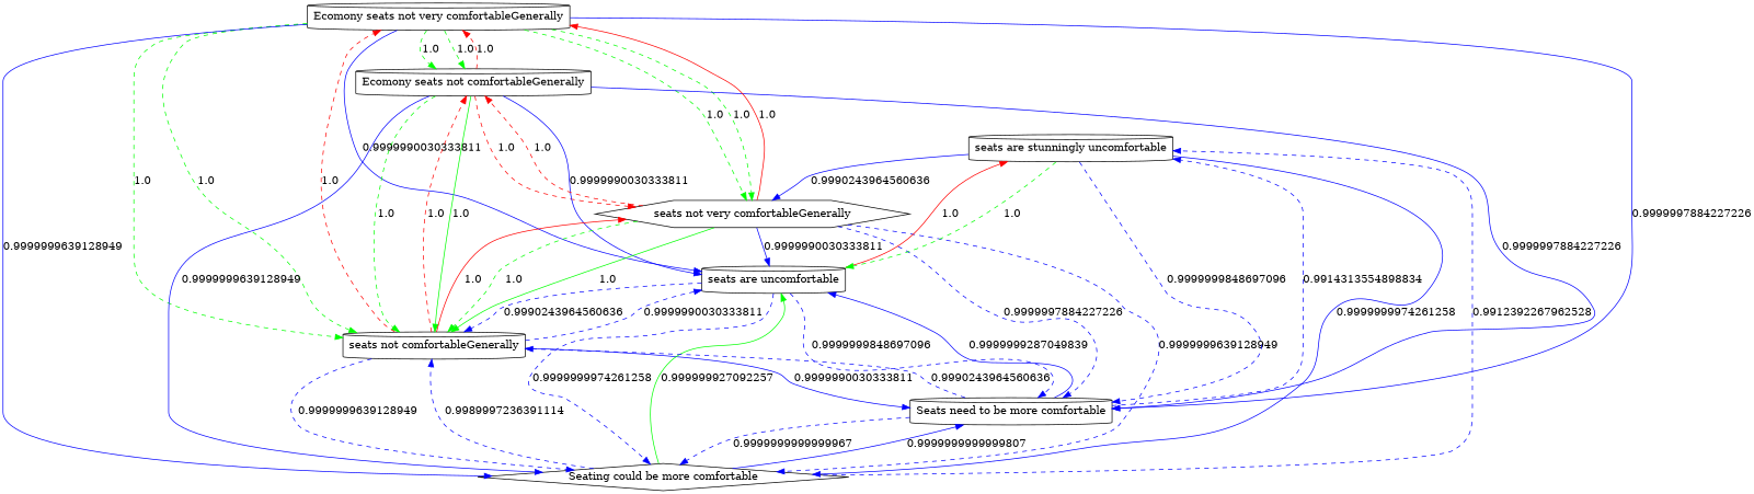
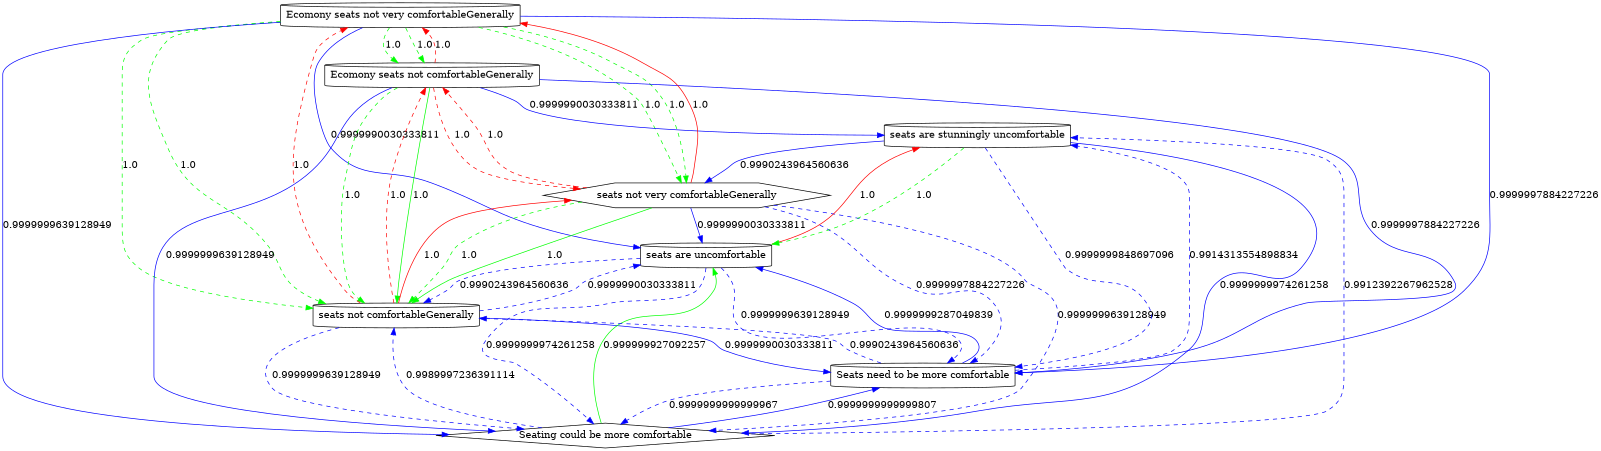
  digraph {
    node [shape=cylinder]
    edge [color=blue style=dashed]
    "Ecomony seats not very comfortableGenerally"
    "Ecomony seats not comfortableGenerally"
    "seats not comfortableGenerally"
    "seats not very comfortableGenerally" [shape=hexagon]
    "Seating could be more comfortable" [shape=diamond]
    "Seats need to be more comfortable"
    "seats are uncomfortable"
    "seats are stunningly uncomfortable"
    "Ecomony seats not very comfortableGenerally" -> "Ecomony seats not comfortableGenerally" [color=green label=1.0]
    "Ecomony seats not very comfortableGenerally" -> "Ecomony seats not comfortableGenerally" [color=green label=1.0]
    "Ecomony seats not very comfortableGenerally" -> "seats not comfortableGenerally" [color=green label=1.0]
    "Ecomony seats not very comfortableGenerally" -> "seats not comfortableGenerally" [color=green label=1.0]
    "Ecomony seats not very comfortableGenerally" -> "seats not very comfortableGenerally" [color=green label=1.0]
    "Ecomony seats not very comfortableGenerally" -> "seats not very comfortableGenerally" [color=green label=1.0]
    "Ecomony seats not very comfortableGenerally" -> "Seating could be more comfortable" [label=0.9999999639128949 style=solid]
    "Ecomony seats not very comfortableGenerally" -> "Seats need to be more comfortable" [label=0.9999997884227226 style=solid]
    "Ecomony seats not very comfortableGenerally" -> "seats are uncomfortable" [label=0.9999990030333811 style=solid]
    "Ecomony seats not comfortableGenerally" -> "Ecomony seats not very comfortableGenerally" [color=red label=1.0]
    "Ecomony seats not comfortableGenerally" -> "seats not comfortableGenerally" [color=green label=1.0]
    "Ecomony seats not comfortableGenerally" -> "seats not comfortableGenerally" [color=green label=1.0 style=solid]
    "Ecomony seats not comfortableGenerally" -> "seats not very comfortableGenerally" [color=red label=1.0]
    "Ecomony seats not comfortableGenerally" -> "Seating could be more comfortable" [label=0.9999999639128949 style=solid]
    "Ecomony seats not comfortableGenerally" -> "Seats need to be more comfortable" [label=0.9999997884227226 style=solid]
-   "Ecomony seats not comfortableGenerally" -> "seats are uncomfortable" [label=0.9999990030333811 style=solid]
+   "Ecomony seats not comfortableGenerally" -> "seats are stunningly uncomfortable" [label=0.9999990030333811 style=solid]
    "seats not comfortableGenerally" -> "Ecomony seats not very comfortableGenerally" [color=red label=1.0]
    "seats not comfortableGenerally" -> "Ecomony seats not comfortableGenerally" [color=red label=1.0]
    "seats not comfortableGenerally" -> "seats not very comfortableGenerally" [color=red label=1.0 style=solid]
    "seats not comfortableGenerally" -> "Seating could be more comfortable" [label=0.9999999639128949]
    "seats not comfortableGenerally" -> "Seats need to be more comfortable" [label=0.9999990030333811 style=solid]
    "seats not comfortableGenerally" -> "seats are uncomfortable" [label=0.9999990030333811]
    "seats not very comfortableGenerally" -> "Ecomony seats not very comfortableGenerally" [color=red label=1.0 style=solid]
    "seats not very comfortableGenerally" -> "Ecomony seats not comfortableGenerally" [color=red label=1.0]
    "seats not very comfortableGenerally" -> "seats not comfortableGenerally" [color=green label=1.0 style=solid]
    "seats not very comfortableGenerally" -> "seats not comfortableGenerally" [color=green label=1.0]
    "seats not very comfortableGenerally" -> "Seating could be more comfortable" [label=0.9999999639128949]
    "seats not very comfortableGenerally" -> "Seats need to be more comfortable" [label=0.9999997884227226]
    "seats not very comfortableGenerally" -> "seats are uncomfortable" [label=0.9999990030333811 style=solid]
    "Seating could be more comfortable" -> "seats not comfortableGenerally" [label=0.9989997236391114]
    "Seating could be more comfortable" -> "Seats need to be more comfortable" [label=0.9999999999999807 style=solid]
    "Seating could be more comfortable" -> "seats are uncomfortable" [color=green label=0.999999927092257 style=solid]
    "Seating could be more comfortable" -> "seats are stunningly uncomfortable" [label=0.9912392267962528]
    "Seats need to be more comfortable" -> "seats not comfortableGenerally" [label=0.9990243964560636]
    "Seats need to be more comfortable" -> "Seating could be more comfortable" [label=0.9999999999999967]
    "Seats need to be more comfortable" -> "seats are uncomfortable" [label=0.9999999287049839 style=solid]
    "Seats need to be more comfortable" -> "seats are stunningly uncomfortable" [label=0.9914313554898834]
    "seats are uncomfortable" -> "seats not comfortableGenerally" [label=0.9990243964560636]
    "seats are uncomfortable" -> "Seating could be more comfortable" [label=0.9999999974261258]
-   "seats are uncomfortable" -> "Seats need to be more comfortable" [label=0.9999999848697096]
+   "seats are uncomfortable" -> "Seats need to be more comfortable" [label=0.9999999639128949]
    "seats are uncomfortable" -> "seats are stunningly uncomfortable" [color=red label=1.0 style=solid]
    "seats are stunningly uncomfortable" -> "seats not very comfortableGenerally" [label=0.9990243964560636 style=solid]
    "seats are stunningly uncomfortable" -> "Seating could be more comfortable" [label=0.9999999974261258 style=solid]
    "seats are stunningly uncomfortable" -> "Seats need to be more comfortable" [label=0.9999999848697096]
    "seats are stunningly uncomfortable" -> "seats are uncomfortable" [color=green label=1.0]
  }
